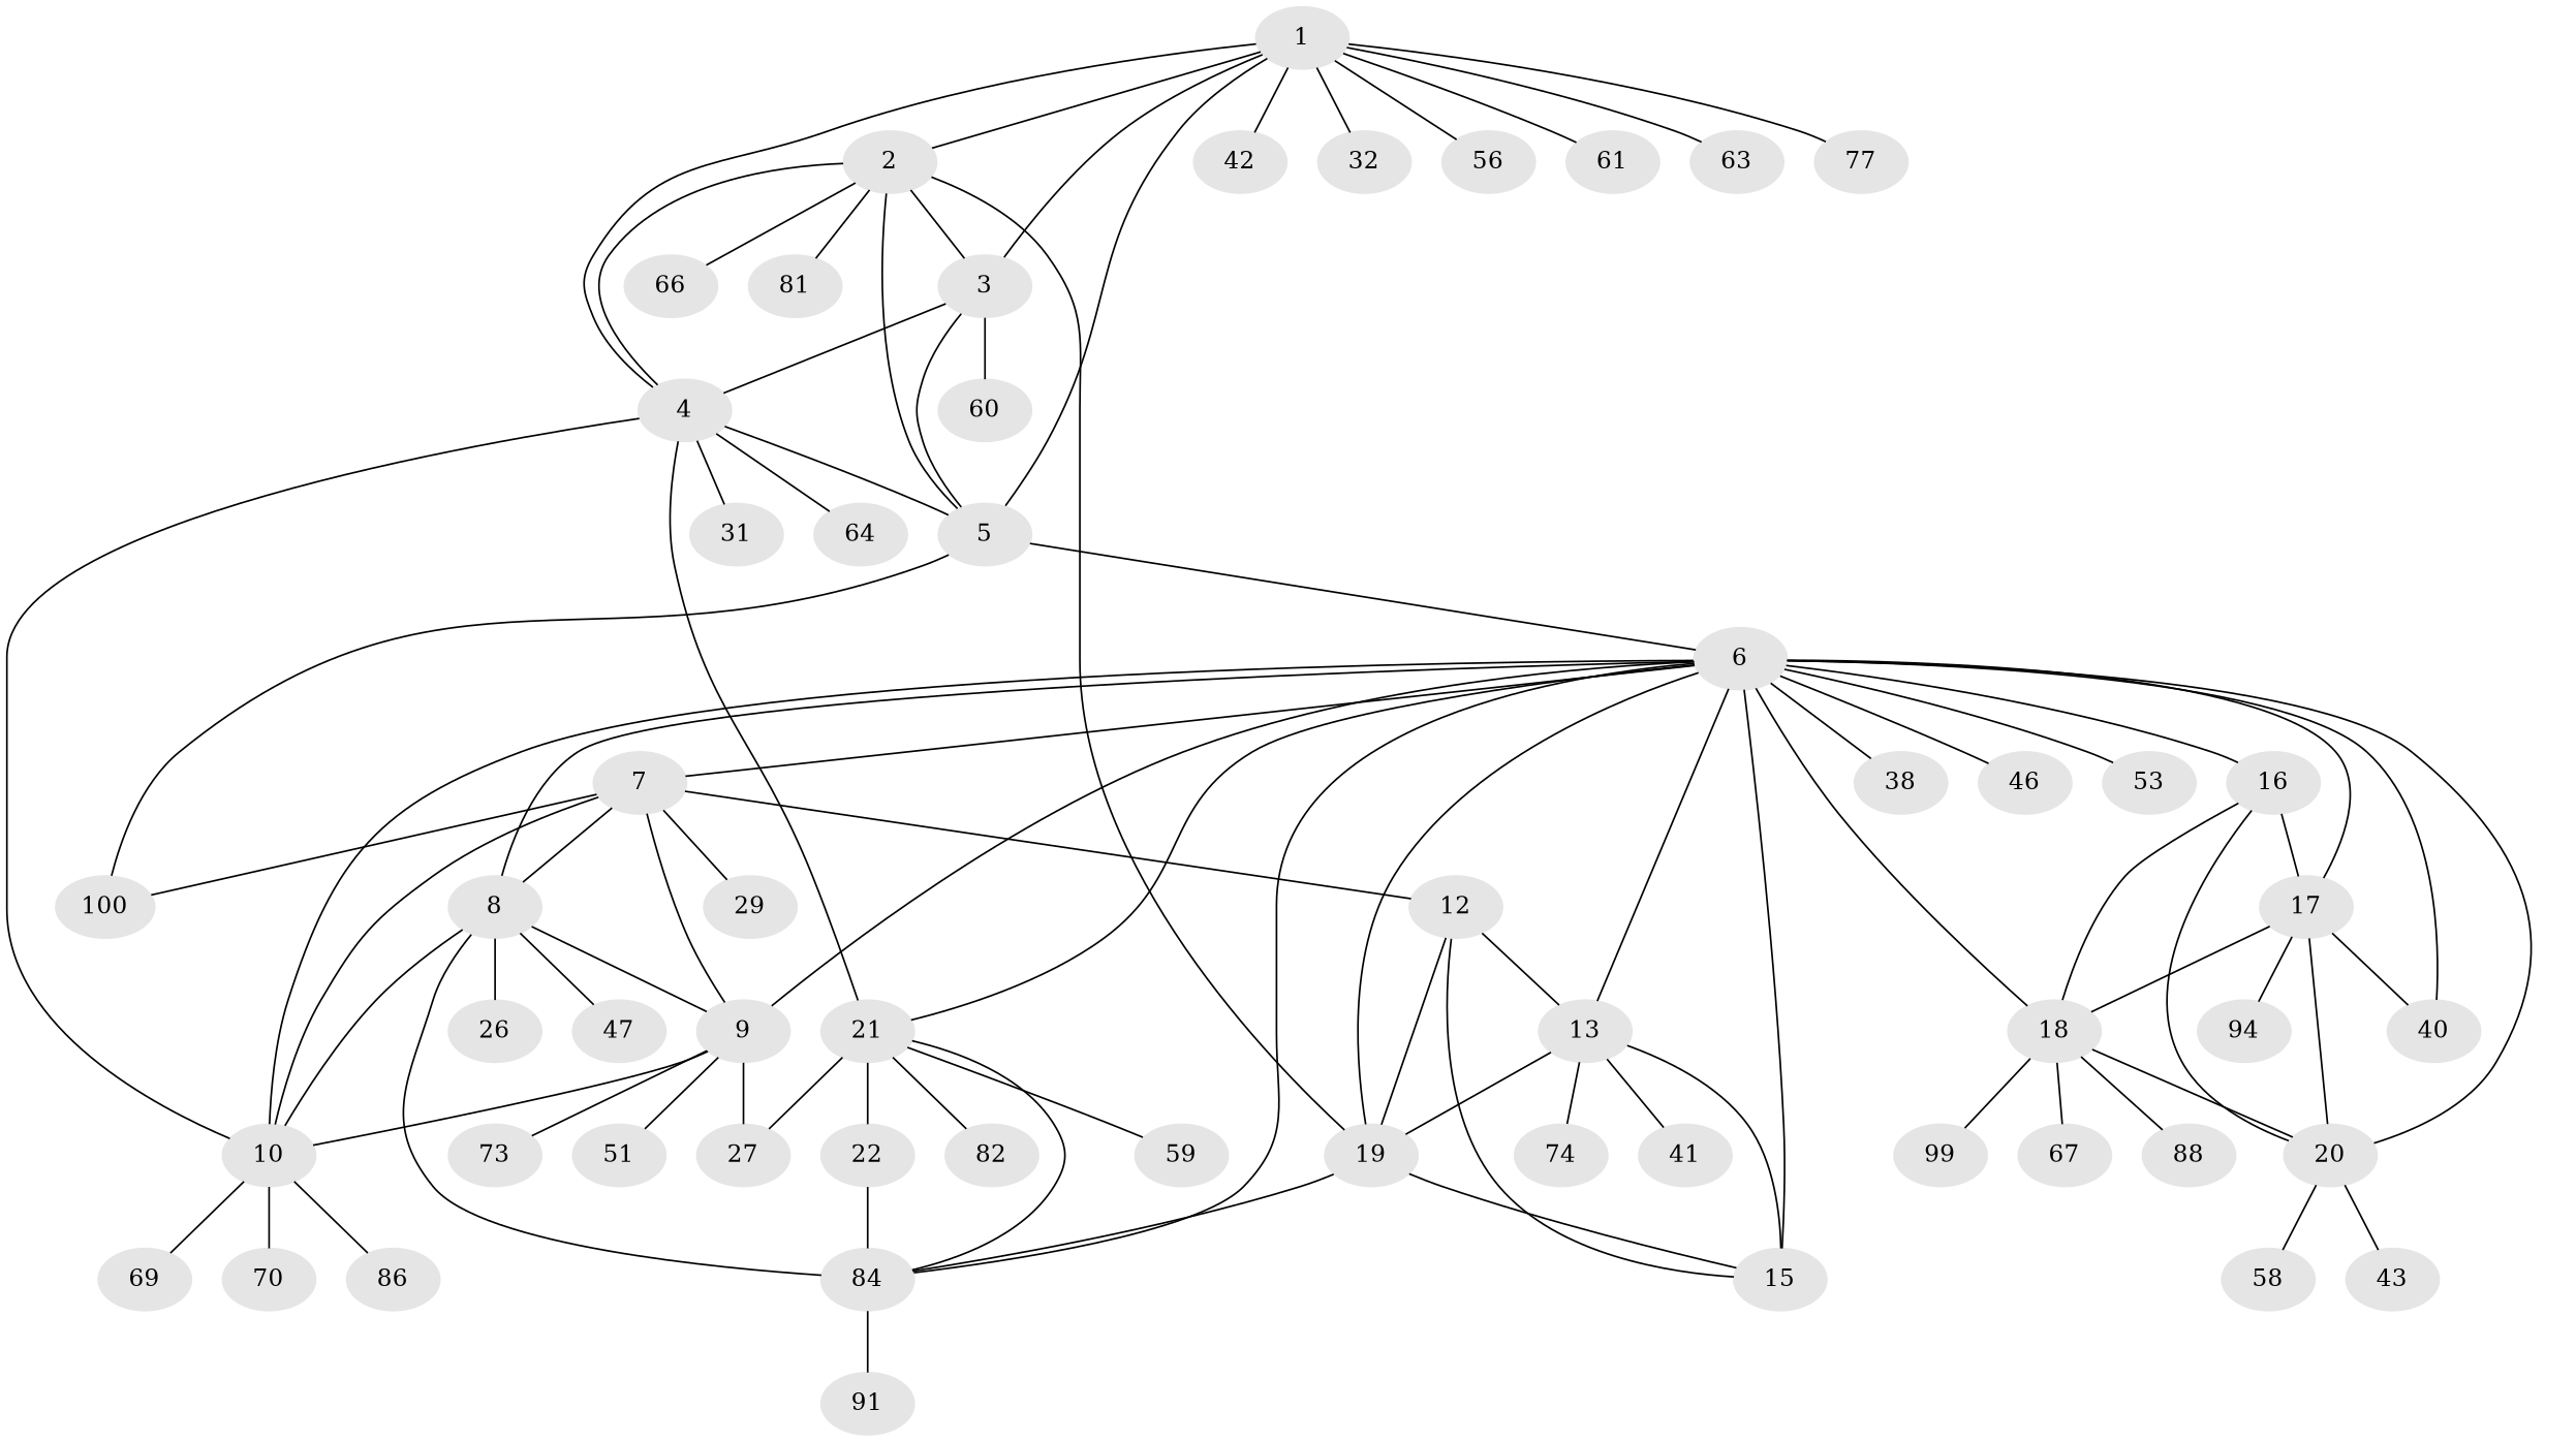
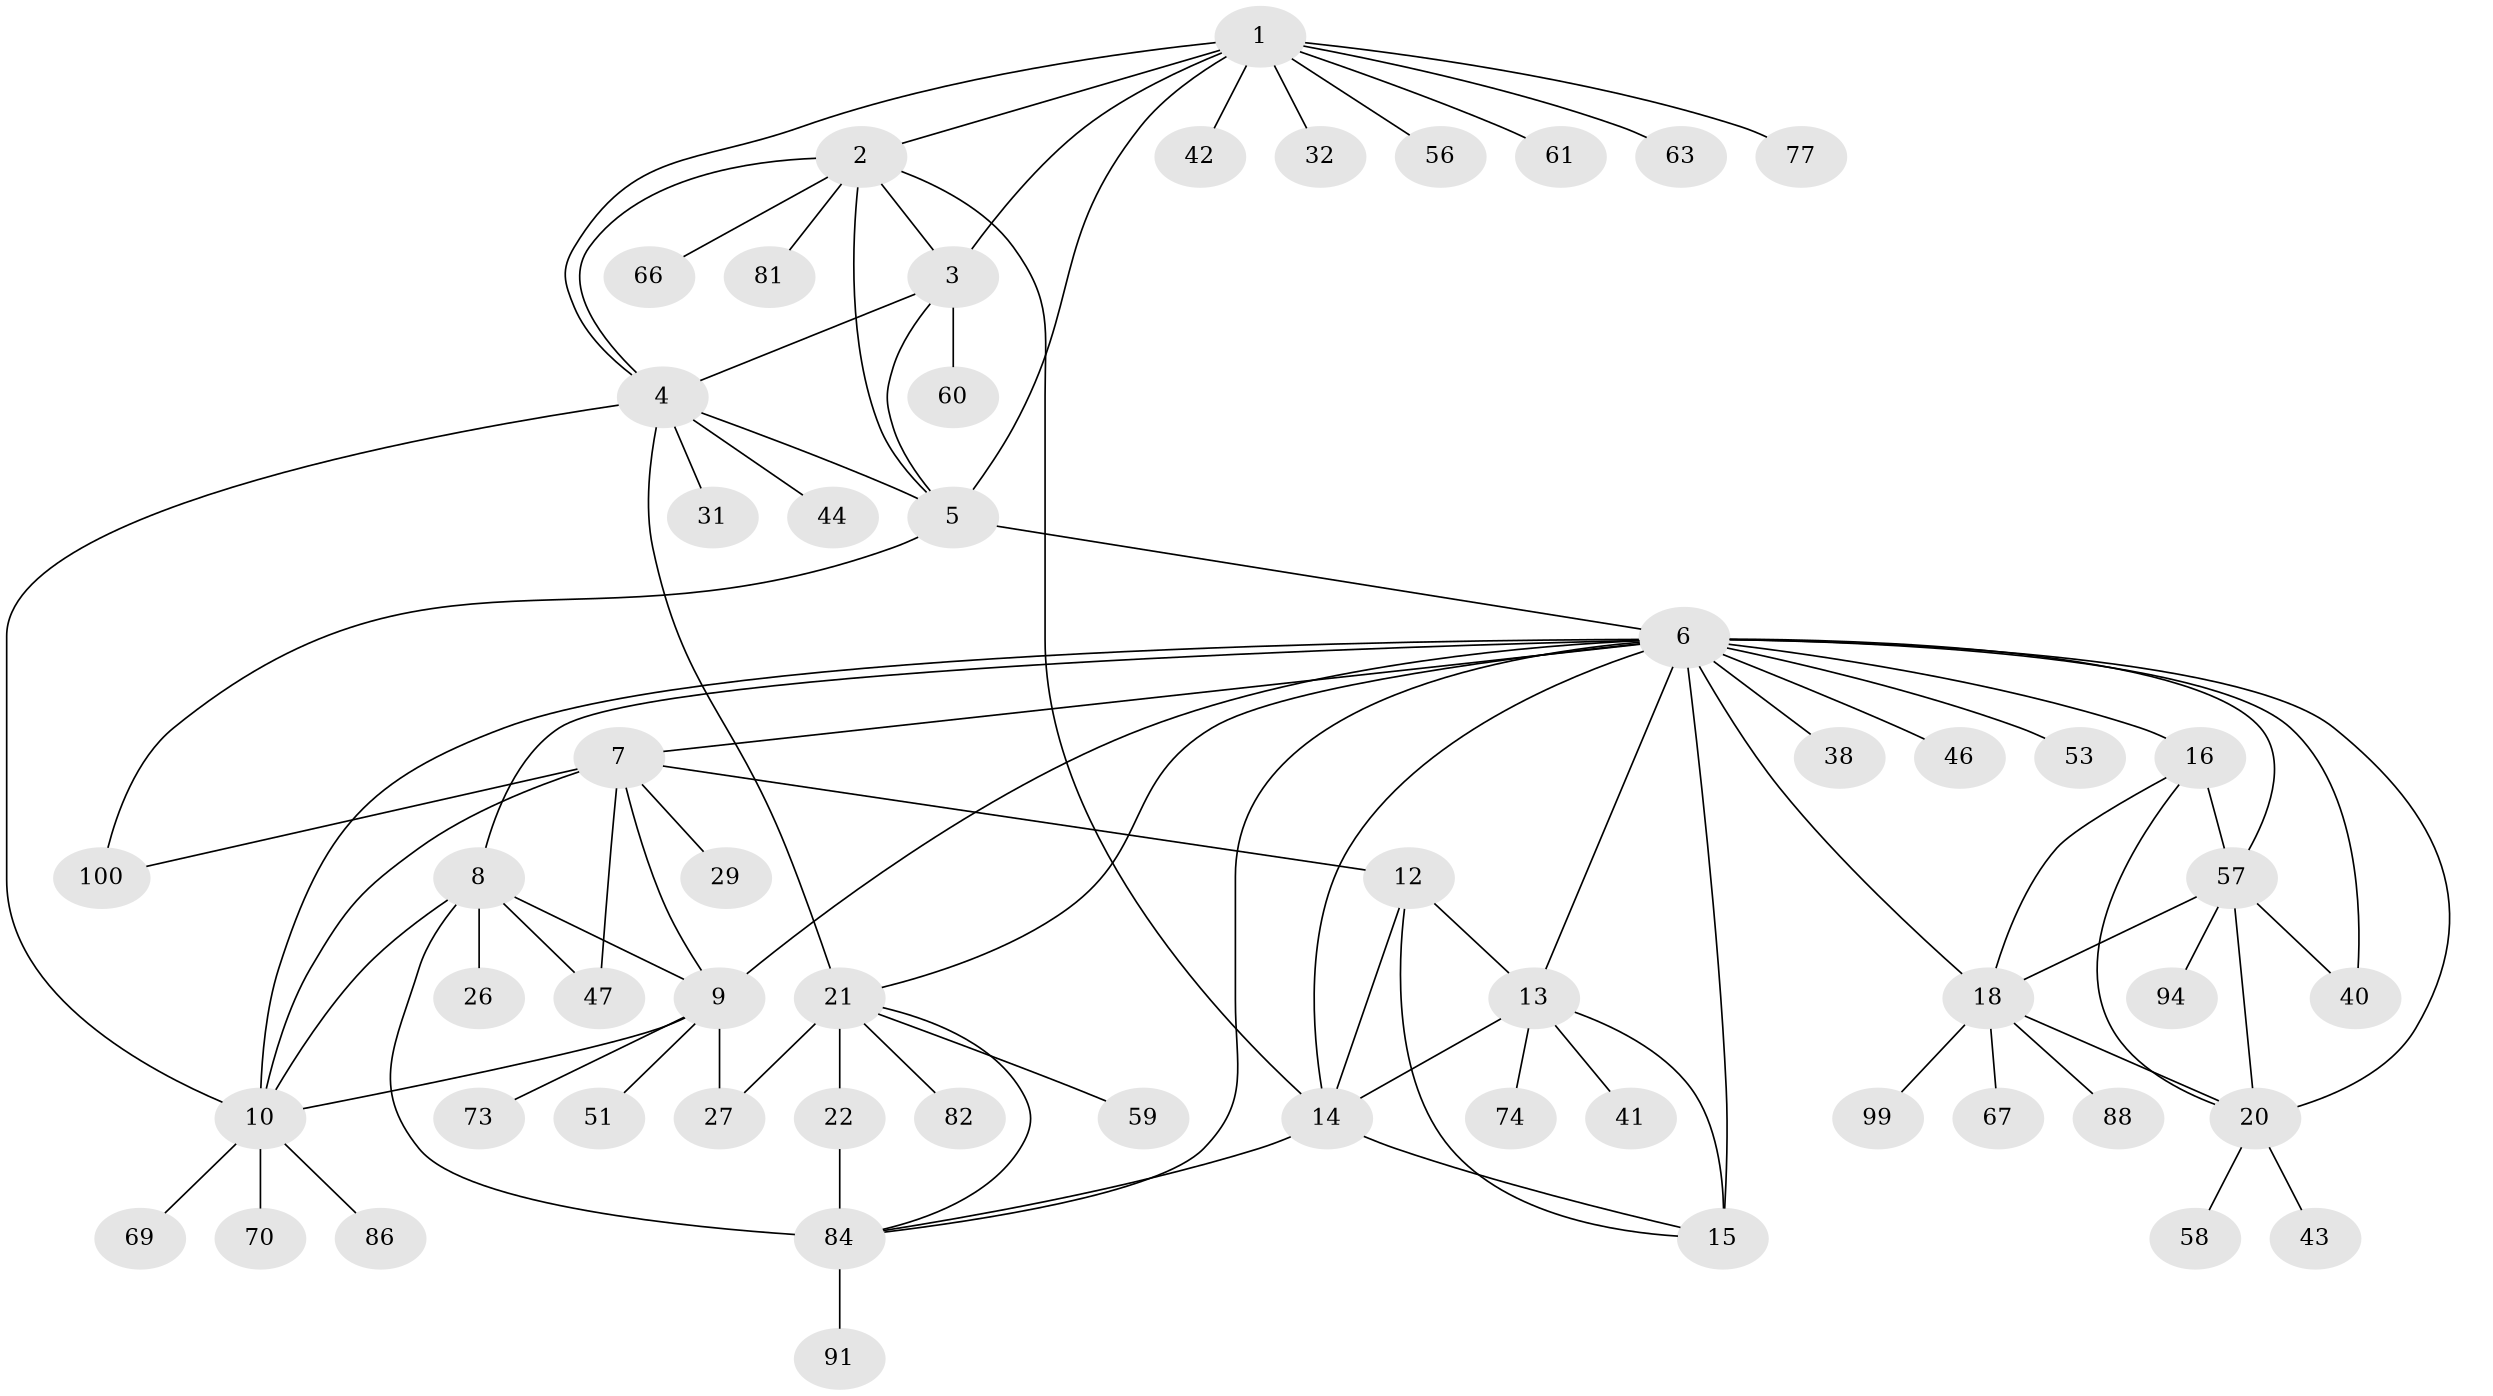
  graph {
    node [color=gray90 style=filled]
    2 [super="+32"]
    3
    4
    5
-   14 [label=19]
+   14
    66
    81
    1
    42
    n10 [label=32]
    56 [super="+71"]
    61
    63
    77
    60
    10
    21 [super="+62"]
    31
-   44 [label=64]
+   44
    6 [super="+50+19+11+37"]
    100
    15 [super="+90"]
    n23 [label=84 super="+36+53+92"]
    69
    70
    86
    27
    22 [super="+25+57+23"]
    59 [super="+79+68+84"]
    82
    7
    8
    9
    13
    16
-   17
+   17 [label=57]
    18
    20 [super="+95+98+78+65+48"]
    38
    46
    n41 [label=53]
    40 [super="+45"]
    12 [super="+28+99"]
    29
    26
    47
    51
    73
    41
    74
    94
    n52 [label=99]
    67
    88
    43
    58
    91
    2 -- 3
    2 -- 4
    2 -- 5
    2 -- 14
    2 -- 66
    2 -- 81
    3 -- 4
    3 -- 5
    3 -- 60
    4 -- 5
    4 -- 10
    4 -- 21
    4 -- 31
    4 -- 44
    5 -- 6
    5 -- 100
    14 -- 15
    14 -- n23
    1 -- 2
    1 -- 3
    1 -- 4
    1 -- 5
    1 -- 42
    1 -- n10
    1 -- 56
    1 -- 61
    1 -- 63
    1 -- 77
    10 -- 69
    10 -- 70
    10 -- 86
    21 -- n23
    21 -- 27
    21 -- 22 [weight=3]
    21 -- 59
    21 -- 82
    6 -- 14
    6 -- 10
    6 -- 21
    6 -- 15 [weight=2]
    6 -- n23
    6 -- 7
    6 -- 8
    6 -- 9
    6 -- 13
    6 -- 16
    6 -- 17
    6 -- 18
    6 -- 20
    6 -- 38
    6 -- 46
    6 -- n41
    6 -- 40 [weight=3]
    n23 -- 91
    22 -- n23 [weight=3]
    7 -- 10
    7 -- 100
-   7 -- 8
+   7 -- 47
    7 -- 9
    7 -- 12
    7 -- 29
    8 -- 10
    8 -- n23
    8 -- 9
    8 -- 26
    8 -- 47
    9 -- 10
    9 -- 27
    9 -- 51
    9 -- 73
    13 -- 14
    13 -- 15
    13 -- 41
    13 -- 74
    16 -- 17
    16 -- 18
    16 -- 20
    17 -- 18
    17 -- 20
    17 -- 40
    17 -- 94
    18 -- 20
    18 -- n52
    18 -- 67
    18 -- 88
    20 -- 43
    20 -- 58
    12 -- 14
    12 -- 15
    12 -- 13
  }
